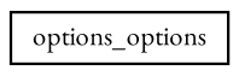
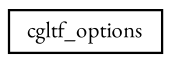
  digraph {
    rankdir=LR
    fontname="EB Garamond"
-   n1 [color=black fillcolor=white fontname="EB Garamond" fontsize=10 height=0.2 label=options_options shape=record style=filled width=0.4]
+   n1 [color=black fillcolor=white fontname="EB Garamond" fontsize=10 height=0.2 label=cgltf_options shape=record style=filled width=0.4]
  }
